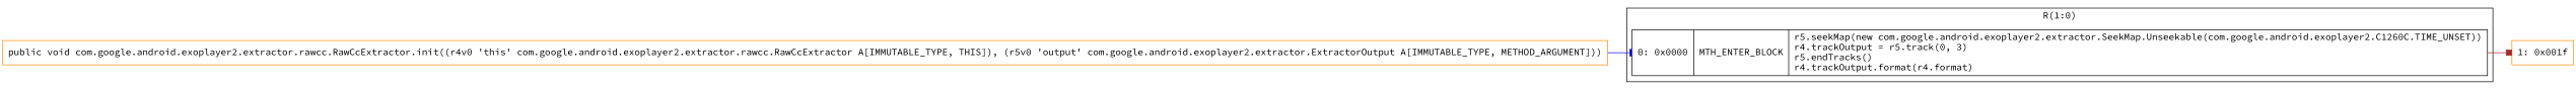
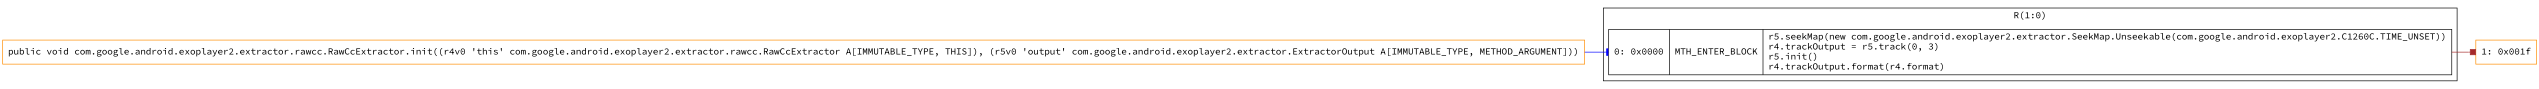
  digraph {
    rankdir=LR
    fontname="Source Code Pro"
    node [color=darkorange shape=record fontname="Source Code Pro"]
    edge [fontname="Source Code Pro"]
-   n1 [color=black label="{0\:\ 0x0000|MTH_ENTER_BLOCK\l|r5.seekMap(new com.google.android.exoplayer2.extractor.SeekMap.Unseekable(com.google.android.exoplayer2.C1260C.TIME_UNSET))\lr4.trackOutput = r5.track(0, 3)\lr5.endTracks()\lr4.trackOutput.format(r4.format)\l}"]
+   n1 [color=black label="{0\:\ 0x0000|MTH_ENTER_BLOCK\l|r5.seekMap(new com.google.android.exoplayer2.extractor.SeekMap.Unseekable(com.google.android.exoplayer2.C1260C.TIME_UNSET))\lr4.trackOutput = r5.track(0, 3)\lr5.init()\lr4.trackOutput.format(r4.format)\l}"]
    n2 [label="{1\:\ 0x001f}"]
    n3 [label="{public void com.google.android.exoplayer2.extractor.rawcc.RawCcExtractor.init((r4v0 'this' com.google.android.exoplayer2.extractor.rawcc.RawCcExtractor A[IMMUTABLE_TYPE, THIS]), (r5v0 'output' com.google.android.exoplayer2.extractor.ExtractorOutput A[IMMUTABLE_TYPE, METHOD_ARGUMENT])) }"]
    subgraph cluster_1 {
      label="R(1:0)"
      n1
    }
    n1 -> n2 [color=brown arrowhead=box]
    n3 -> n1 [color=blue arrowhead=tee]
  }
